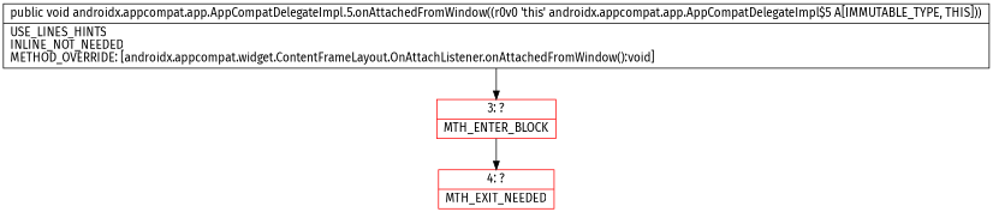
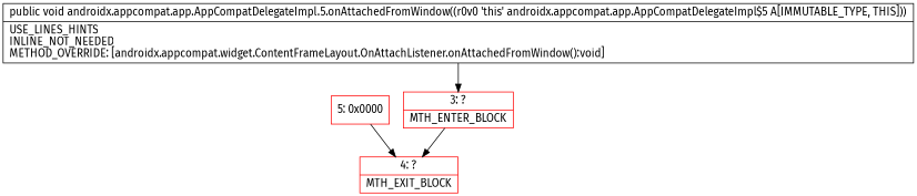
  digraph {
    fontname="Fira Sans"
    node [color=red fontname="Fira Sans" shape=record]
    edge [fontname="Fira Sans"]
    n1 [label="{3\:\ ?|MTH_ENTER_BLOCK\l}"]
-   n2 [label="{4\:\ ?|MTH_EXIT_NEEDED\l}"]
+   n2 [label="{4\:\ ?|MTH_EXIT_BLOCK\l}"]
+   n3 [label="{5\:\ 0x0000}"]
    n4 [label="{public void androidx.appcompat.app.AppCompatDelegateImpl.5.onAttachedFromWindow((r0v0 'this' androidx.appcompat.app.AppCompatDelegateImpl$5 A[IMMUTABLE_TYPE, THIS]))  | USE_LINES_HINTS\lINLINE_NOT_NEEDED\lMETHOD_OVERRIDE: [androidx.appcompat.widget.ContentFrameLayout.OnAttachListener.onAttachedFromWindow():void]\l}" color=""]
    subgraph cluster_1 {
      label="R(0)"
    }
    n1 -> n2
+   n3 -> n2
    n4 -> n1
  }
